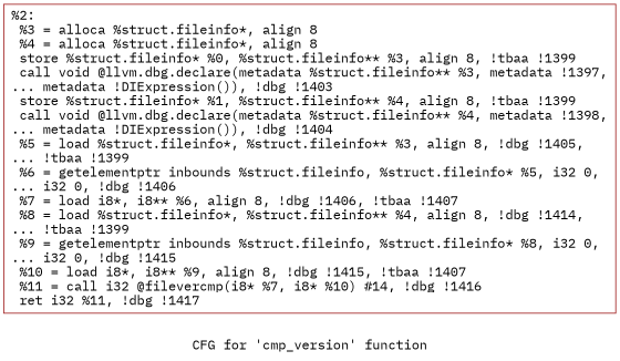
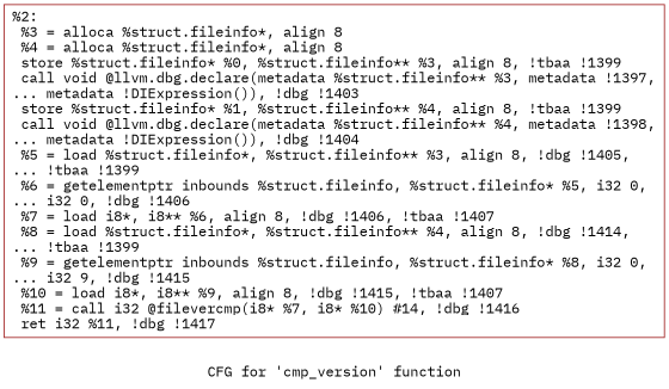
  digraph {
    label="CFG for 'cmp_version' function"
    fontname="IBM Plex Mono"
-   n1 [label="{%2:\l  %3 = alloca %struct.fileinfo*, align 8\l  %4 = alloca %struct.fileinfo*, align 8\l  store %struct.fileinfo* %0, %struct.fileinfo** %3, align 8, !tbaa !1399\l  call void @llvm.dbg.declare(metadata %struct.fileinfo** %3, metadata !1397,\l... metadata !DIExpression()), !dbg !1403\l  store %struct.fileinfo* %1, %struct.fileinfo** %4, align 8, !tbaa !1399\l  call void @llvm.dbg.declare(metadata %struct.fileinfo** %4, metadata !1398,\l... metadata !DIExpression()), !dbg !1404\l  %5 = load %struct.fileinfo*, %struct.fileinfo** %3, align 8, !dbg !1405,\l... !tbaa !1399\l  %6 = getelementptr inbounds %struct.fileinfo, %struct.fileinfo* %5, i32 0,\l... i32 0, !dbg !1406\l  %7 = load i8*, i8** %6, align 8, !dbg !1406, !tbaa !1407\l  %8 = load %struct.fileinfo*, %struct.fileinfo** %4, align 8, !dbg !1414,\l... !tbaa !1399\l  %9 = getelementptr inbounds %struct.fileinfo, %struct.fileinfo* %8, i32 0,\l... i32 0, !dbg !1415\l  %10 = load i8*, i8** %9, align 8, !dbg !1415, !tbaa !1407\l  %11 = call i32 @filevercmp(i8* %7, i8* %10) #14, !dbg !1416\l  ret i32 %11, !dbg !1417\l}" shape=record color=brown fontname="IBM Plex Mono"]
+   n1 [label="{%2:\l  %3 = alloca %struct.fileinfo*, align 8\l  %4 = alloca %struct.fileinfo*, align 8\l  store %struct.fileinfo* %0, %struct.fileinfo** %3, align 8, !tbaa !1399\l  call void @llvm.dbg.declare(metadata %struct.fileinfo** %3, metadata !1397,\l... metadata !DIExpression()), !dbg !1403\l  store %struct.fileinfo* %1, %struct.fileinfo** %4, align 8, !tbaa !1399\l  call void @llvm.dbg.declare(metadata %struct.fileinfo** %4, metadata !1398,\l... metadata !DIExpression()), !dbg !1404\l  %5 = load %struct.fileinfo*, %struct.fileinfo** %3, align 8, !dbg !1405,\l... !tbaa !1399\l  %6 = getelementptr inbounds %struct.fileinfo, %struct.fileinfo* %5, i32 0,\l... i32 0, !dbg !1406\l  %7 = load i8*, i8** %6, align 8, !dbg !1406, !tbaa !1407\l  %8 = load %struct.fileinfo*, %struct.fileinfo** %4, align 8, !dbg !1414,\l... !tbaa !1399\l  %9 = getelementptr inbounds %struct.fileinfo, %struct.fileinfo* %8, i32 0,\l... i32 9, !dbg !1415\l  %10 = load i8*, i8** %9, align 8, !dbg !1415, !tbaa !1407\l  %11 = call i32 @filevercmp(i8* %7, i8* %10) #14, !dbg !1416\l  ret i32 %11, !dbg !1417\l}" shape=record color=brown fontname="IBM Plex Mono"]
  }
